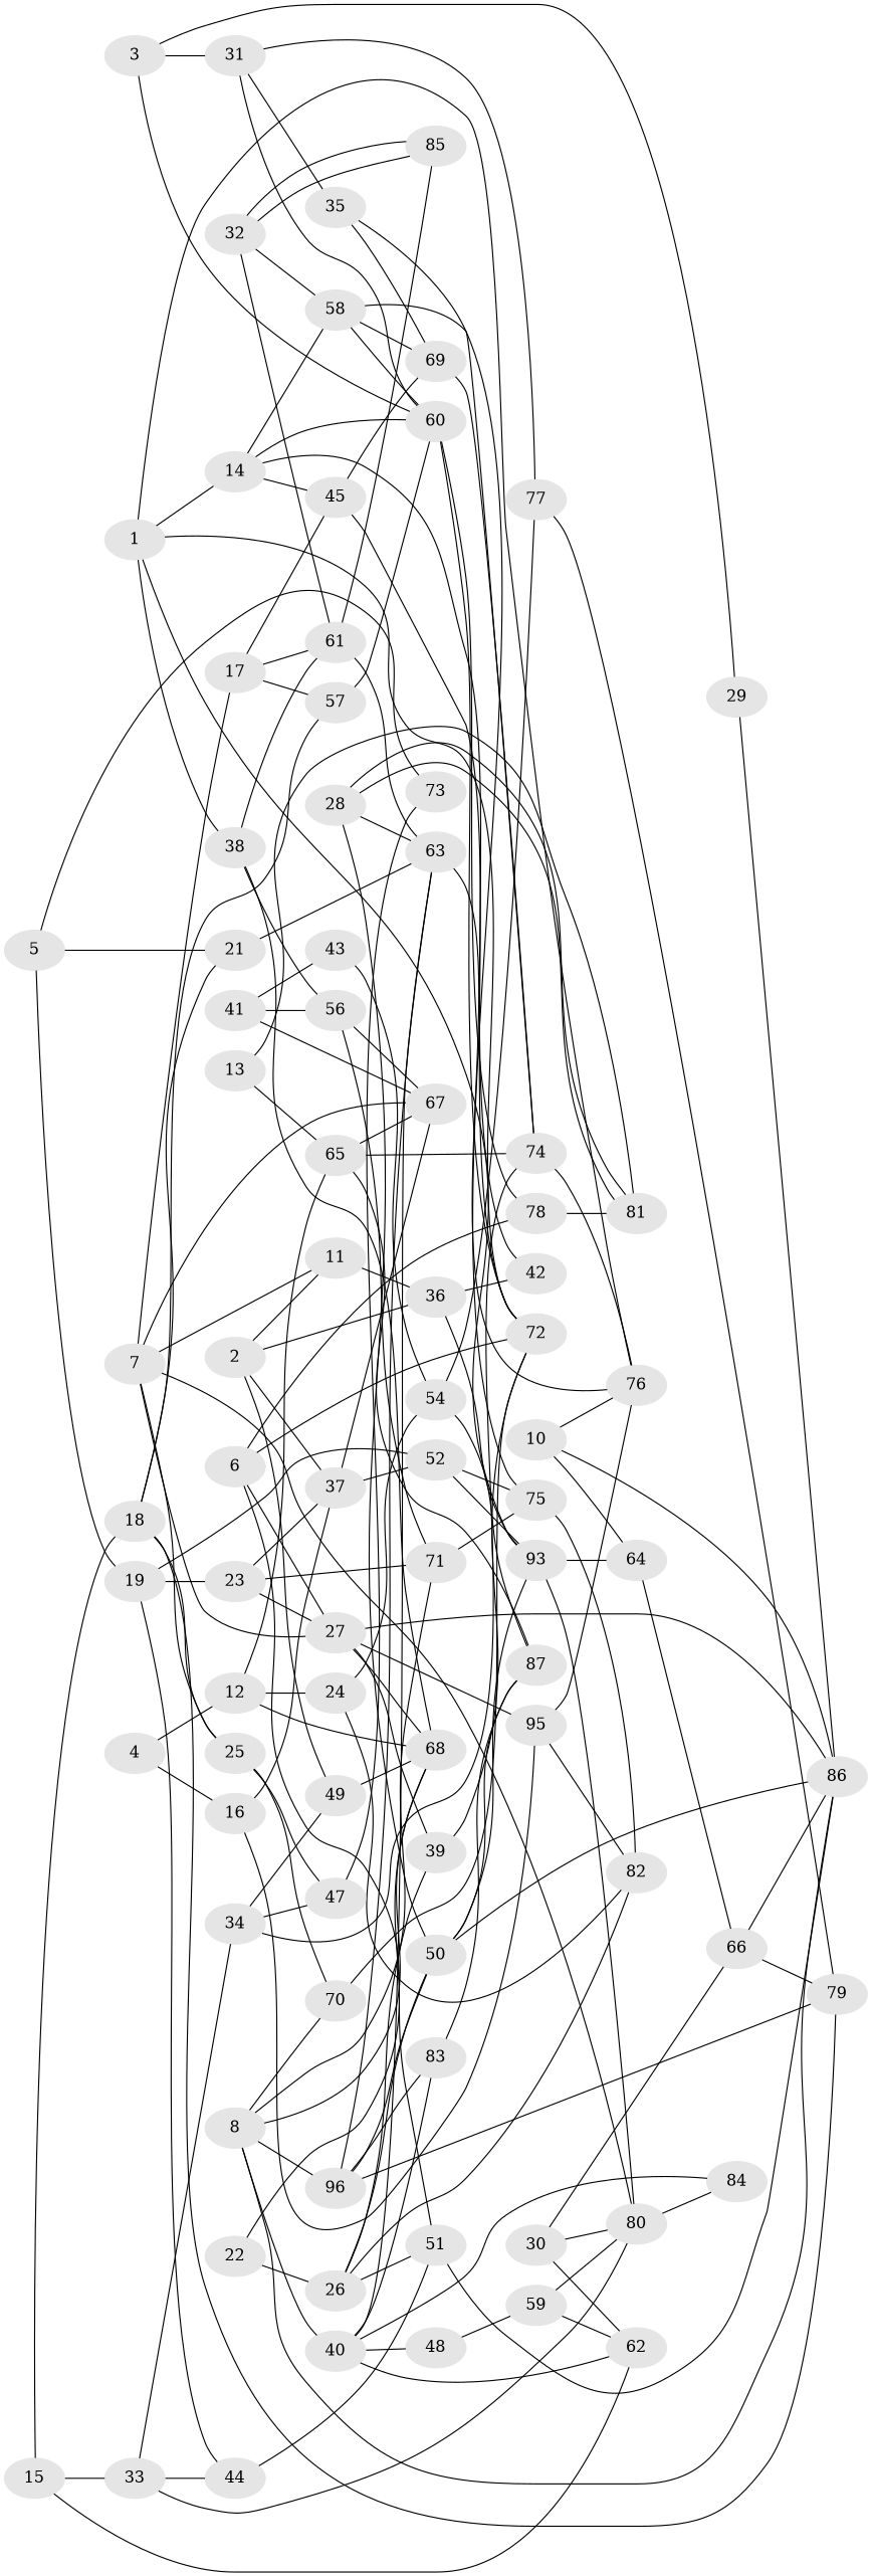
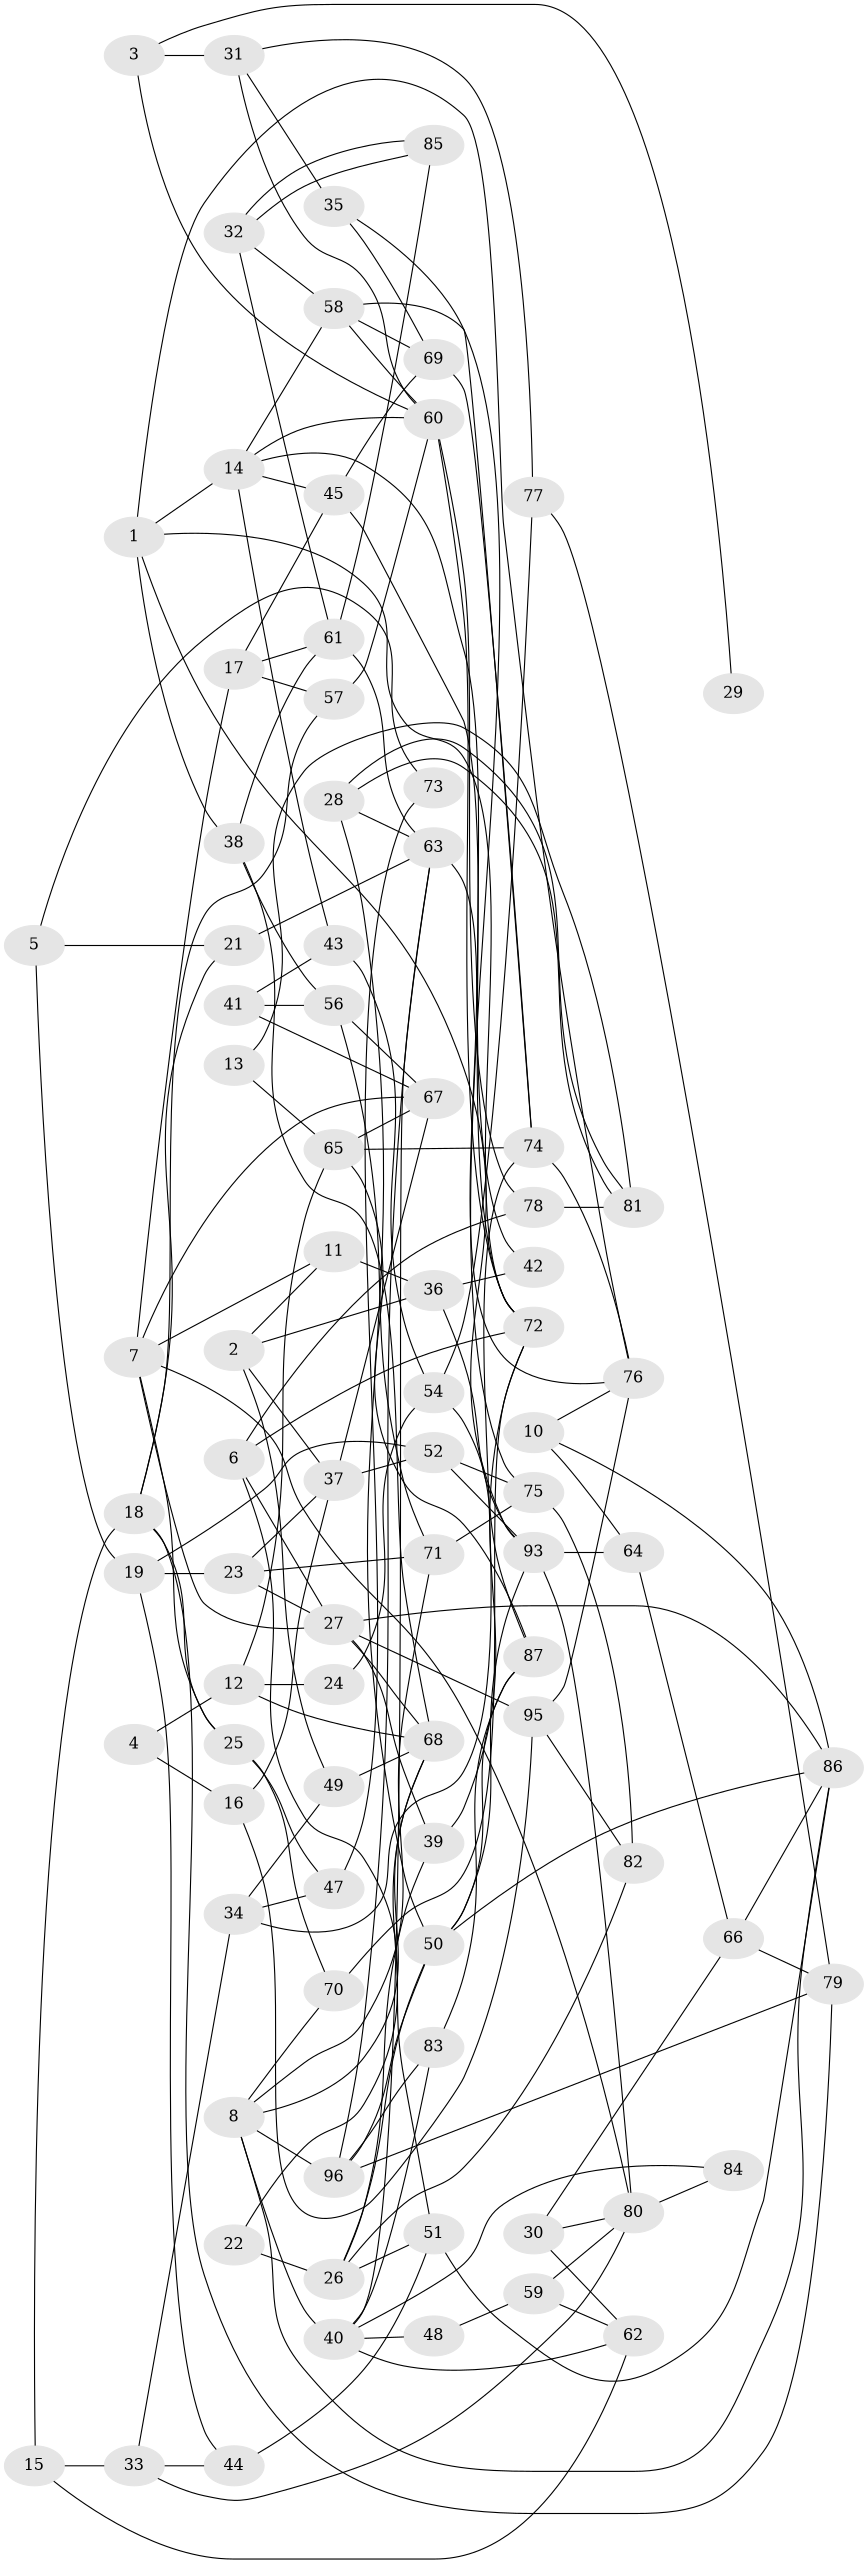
  graph {
    rankdir=LR
    node [color=gray90 style=filled]
    1
    14
    38
    n4 [label=93]
    72
    76
    60
    42
    43
    45
    58
    68
    61
    56
    80
    64
    2
    11
    36
    37
    49
    67
    52
    3
    29
    31
    86
    35
    77
    78
    4
    12
    16
    24
    65
    n36 [label=95]
    5
    19
    21
    73
    23
    44
    63
    6
    27
    51
    39
    81
    7
    17
    25
    57
    70
    47
    84
    8
    40
    n58 [label=96]
    71
    62
    48
    83
    79
    50
    75
    33
    34
    10
    66
    54
    82
    74
    87
    13
    69
    15
    18
    85
    22
    26
    28
    30
    32
    59
    41
    1 -- 14
    1 -- 38
    1 -- n4
    1 -- 72
    1 -- 76
    14 -- 60
    14 -- 42
+   14 -- 43
    14 -- 45
    14 -- 58
    38 -- 68
    38 -- 61
    38 -- 56
    n4 -- 80
    n4 -- 64
    60 -- 72
    60 -- 78
    43 -- 54
    45 -- 72
    45 -- 69
    58 -- 60
    58 -- 74
    58 -- 69
    61 -- 63
    61 -- 85
    56 -- 67
    56 -- 71
    80 -- 84
    64 -- 66
    2 -- 11
    2 -- 36
    2 -- 37
    2 -- 49
    11 -- 36
    36 -- n4
    36 -- 42
    37 -- 67
    37 -- 52
    49 -- 68
    52 -- n4
    52 -- 75
    3 -- 60
    3 -- 29
    3 -- 31
-   29 -- 86
    31 -- 60
    31 -- 35
    31 -- 77
    35 -- 75
    35 -- 69
    77 -- 79
    78 -- 81
    4 -- 12
    4 -- 16
    12 -- 68
    12 -- 24
    12 -- 65
    16 -- 37
    16 -- n36
    24 -- 54
-   24 -- 82
    65 -- 67
    65 -- 74
    65 -- 87
    n36 -- 76
    n36 -- 82
    5 -- 19
    5 -- 21
    5 -- 73
    19 -- 52
    19 -- 23
    19 -- 44
    21 -- 63
    23 -- 37
    23 -- 27
    23 -- 71
    44 -- 51
    63 -- 76
    6 -- 72
    6 -- 78
    6 -- 27
    6 -- 51
    27 -- 68
    27 -- 86
    27 -- n36
    27 -- 39
    51 -- 86
    39 -- 72
    7 -- 80
    7 -- 11
    7 -- 67
    7 -- 27
    7 -- 17
    7 -- 25
    17 -- 45
    17 -- 61
    17 -- 57
    25 -- 70
    25 -- 47
    57 -- 60
    70 -- 72
    47 -- 73
    8 -- 68
    8 -- 86
    8 -- 70
    8 -- 40
    8 -- n58
    8 -- 71
    40 -- 63
    40 -- 84
    40 -- 62
    40 -- 48
    40 -- 83
    n58 -- 63
    n58 -- 83
    n58 -- 79
    n58 -- 50
    71 -- 75
    48 -- 59
    83 -- 87
    50 -- n4
    50 -- 86
    50 -- 87
    75 -- 82
    33 -- 80
    33 -- 44
    33 -- 34
    34 -- 49
    34 -- 47
    34 -- 74
    10 -- 76
    10 -- 64
    10 -- 86
    66 -- 86
    66 -- 79
    54 -- 77
    54 -- 87
    74 -- 76
    13 -- 65
    13 -- 81
    69 -- 74
    15 -- 62
    15 -- 33
    15 -- 18
    18 -- 21
    18 -- 25
    18 -- 57
    18 -- 79
    22 -- 68
    22 -- 26
    26 -- 51
    26 -- 39
    26 -- 50
    26 -- 82
    28 -- 63
    28 -- 81
    28 -- 81
    28 -- 50
    30 -- 80
    30 -- 62
    30 -- 66
    32 -- 58
    32 -- 61
    32 -- 85
    32 -- 85
    59 -- 80
    59 -- 62
    41 -- 43
    41 -- 56
    41 -- 67
  }
